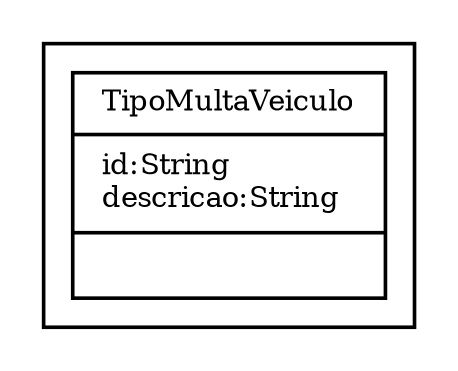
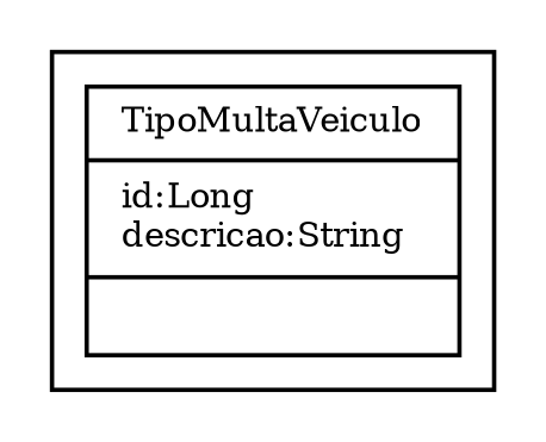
  digraph {
    fontname="Times-Roman"
    fontsize=8
-   n1 [fontname="Times-Roman" fontsize=8 label="{TipoMultaVeiculo|id:String\ldescricao:String\l|\l}" shape=record]
+   n1 [fontname="Times-Roman" fontsize=8 label="{TipoMultaVeiculo|id:Long\ldescricao:String\l|\l}" shape=record]
    subgraph cluster_1 {
      n1
    }
  }
